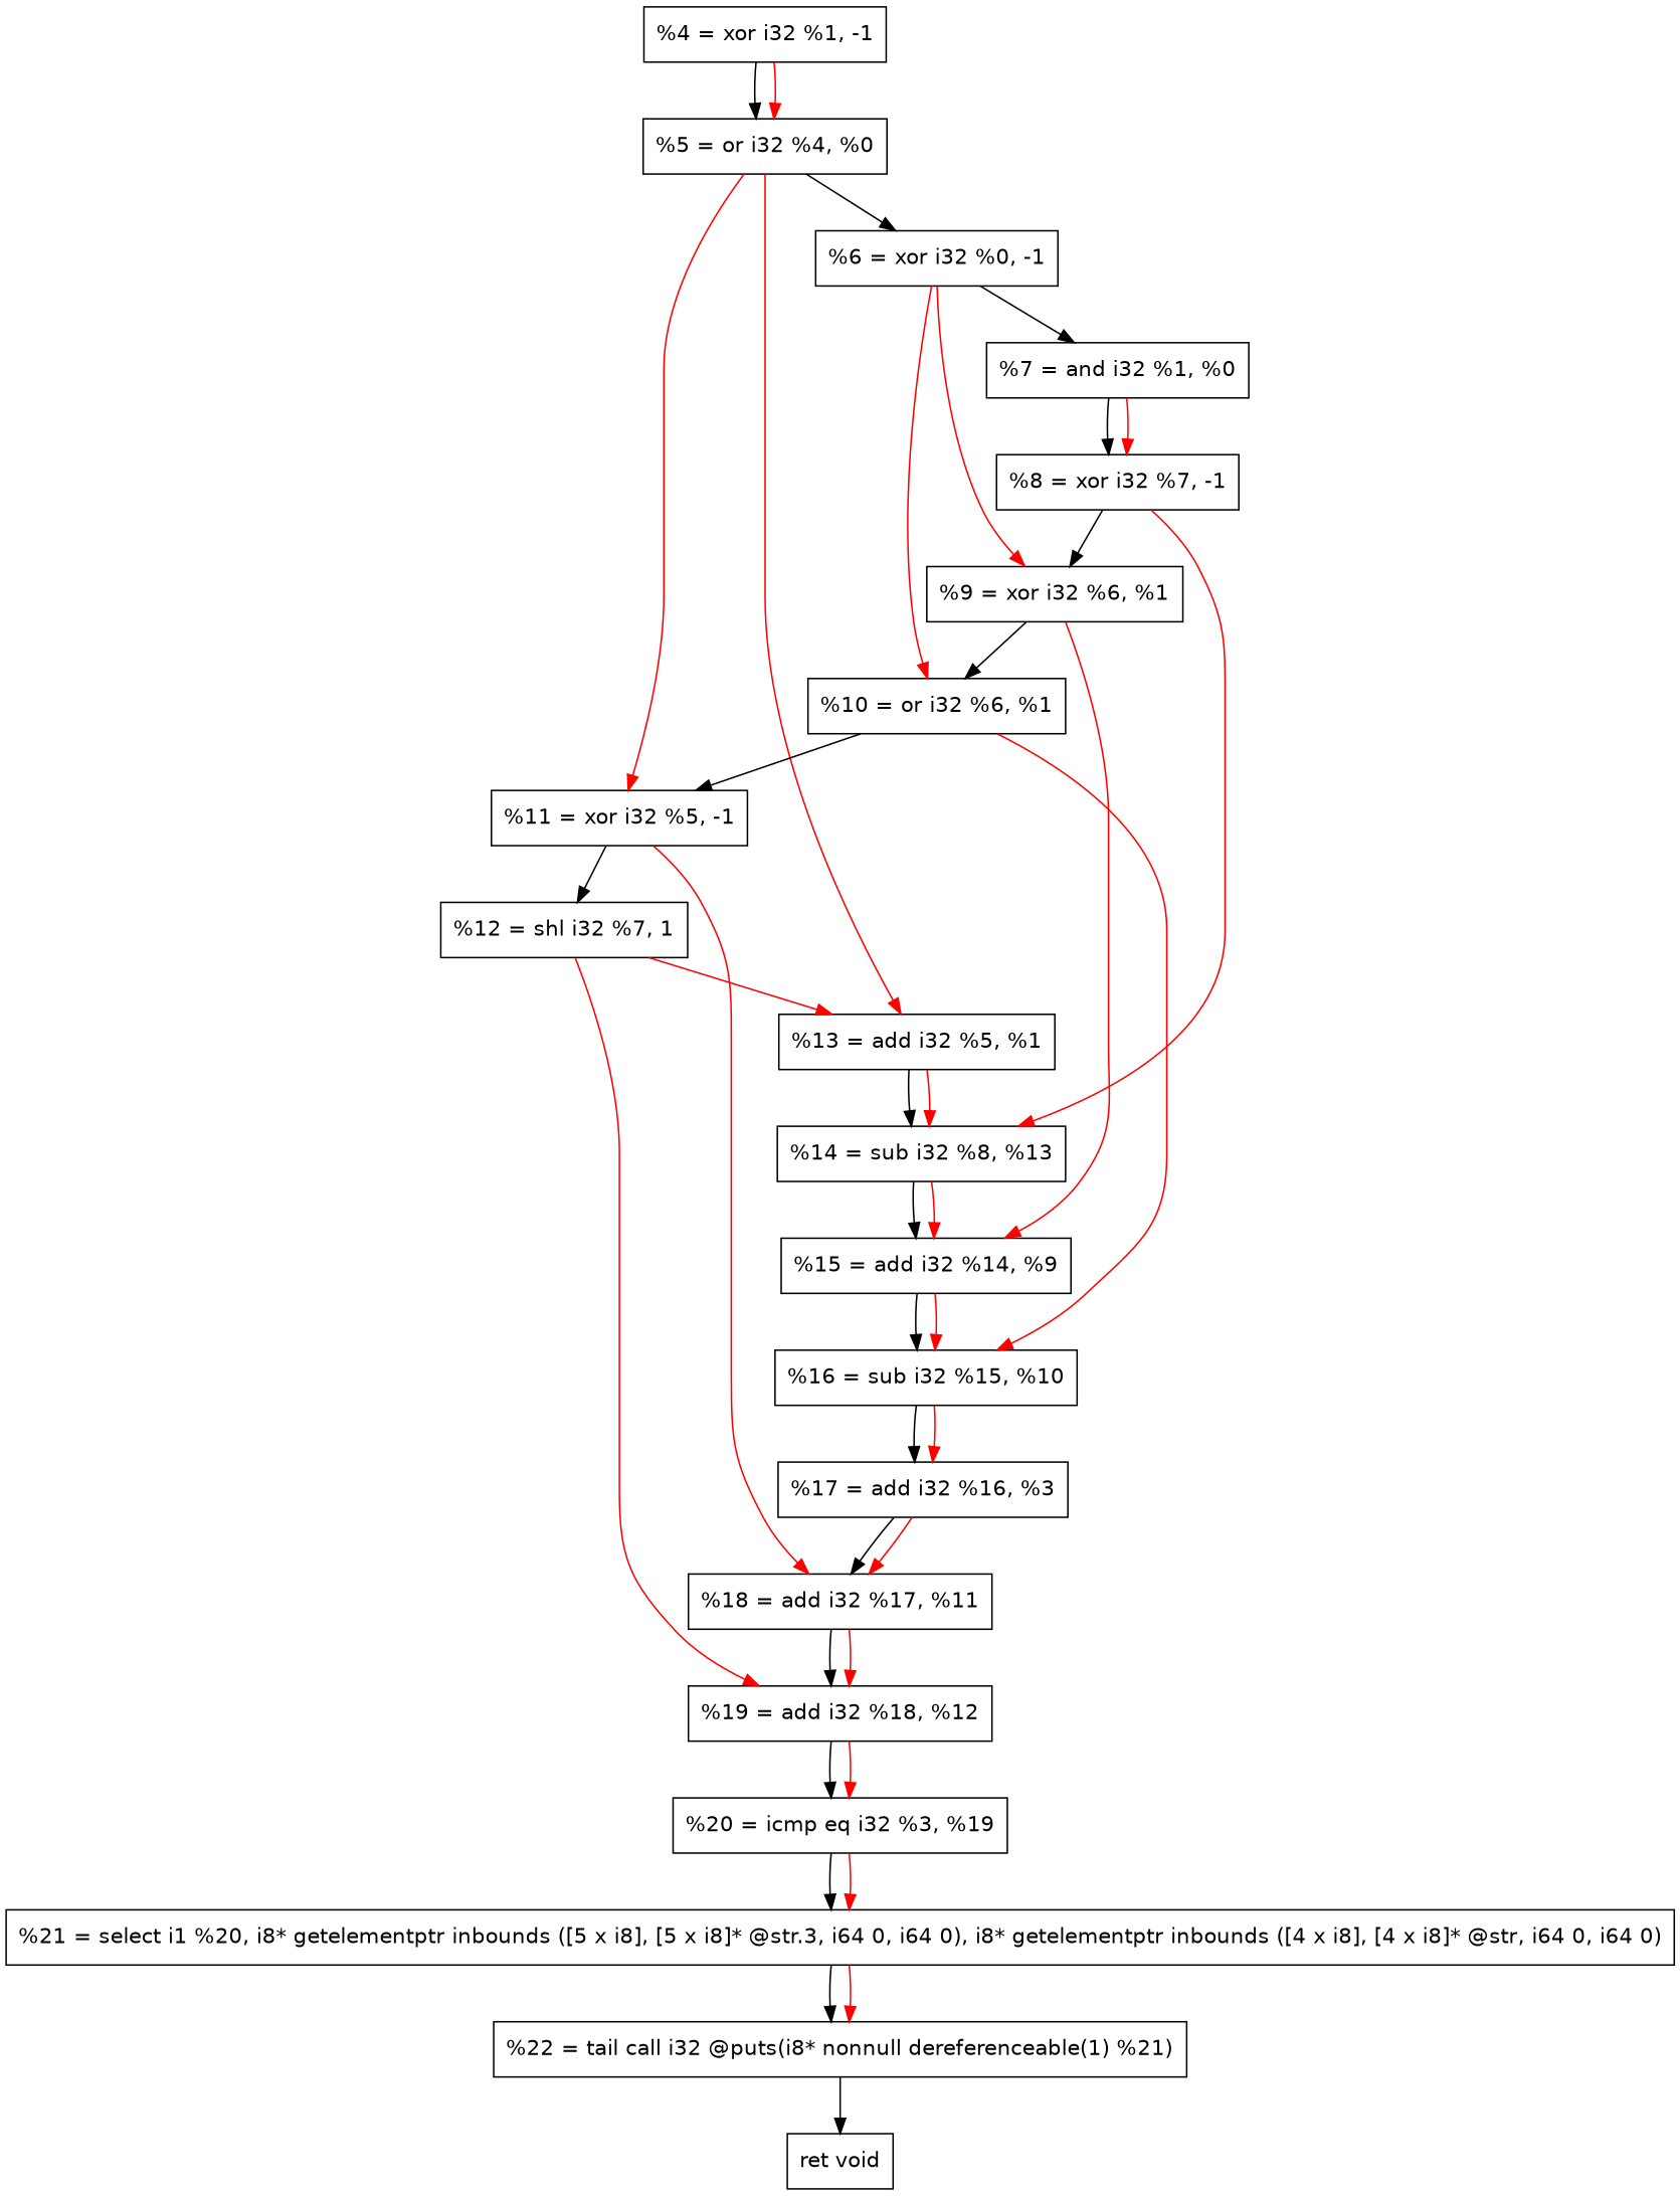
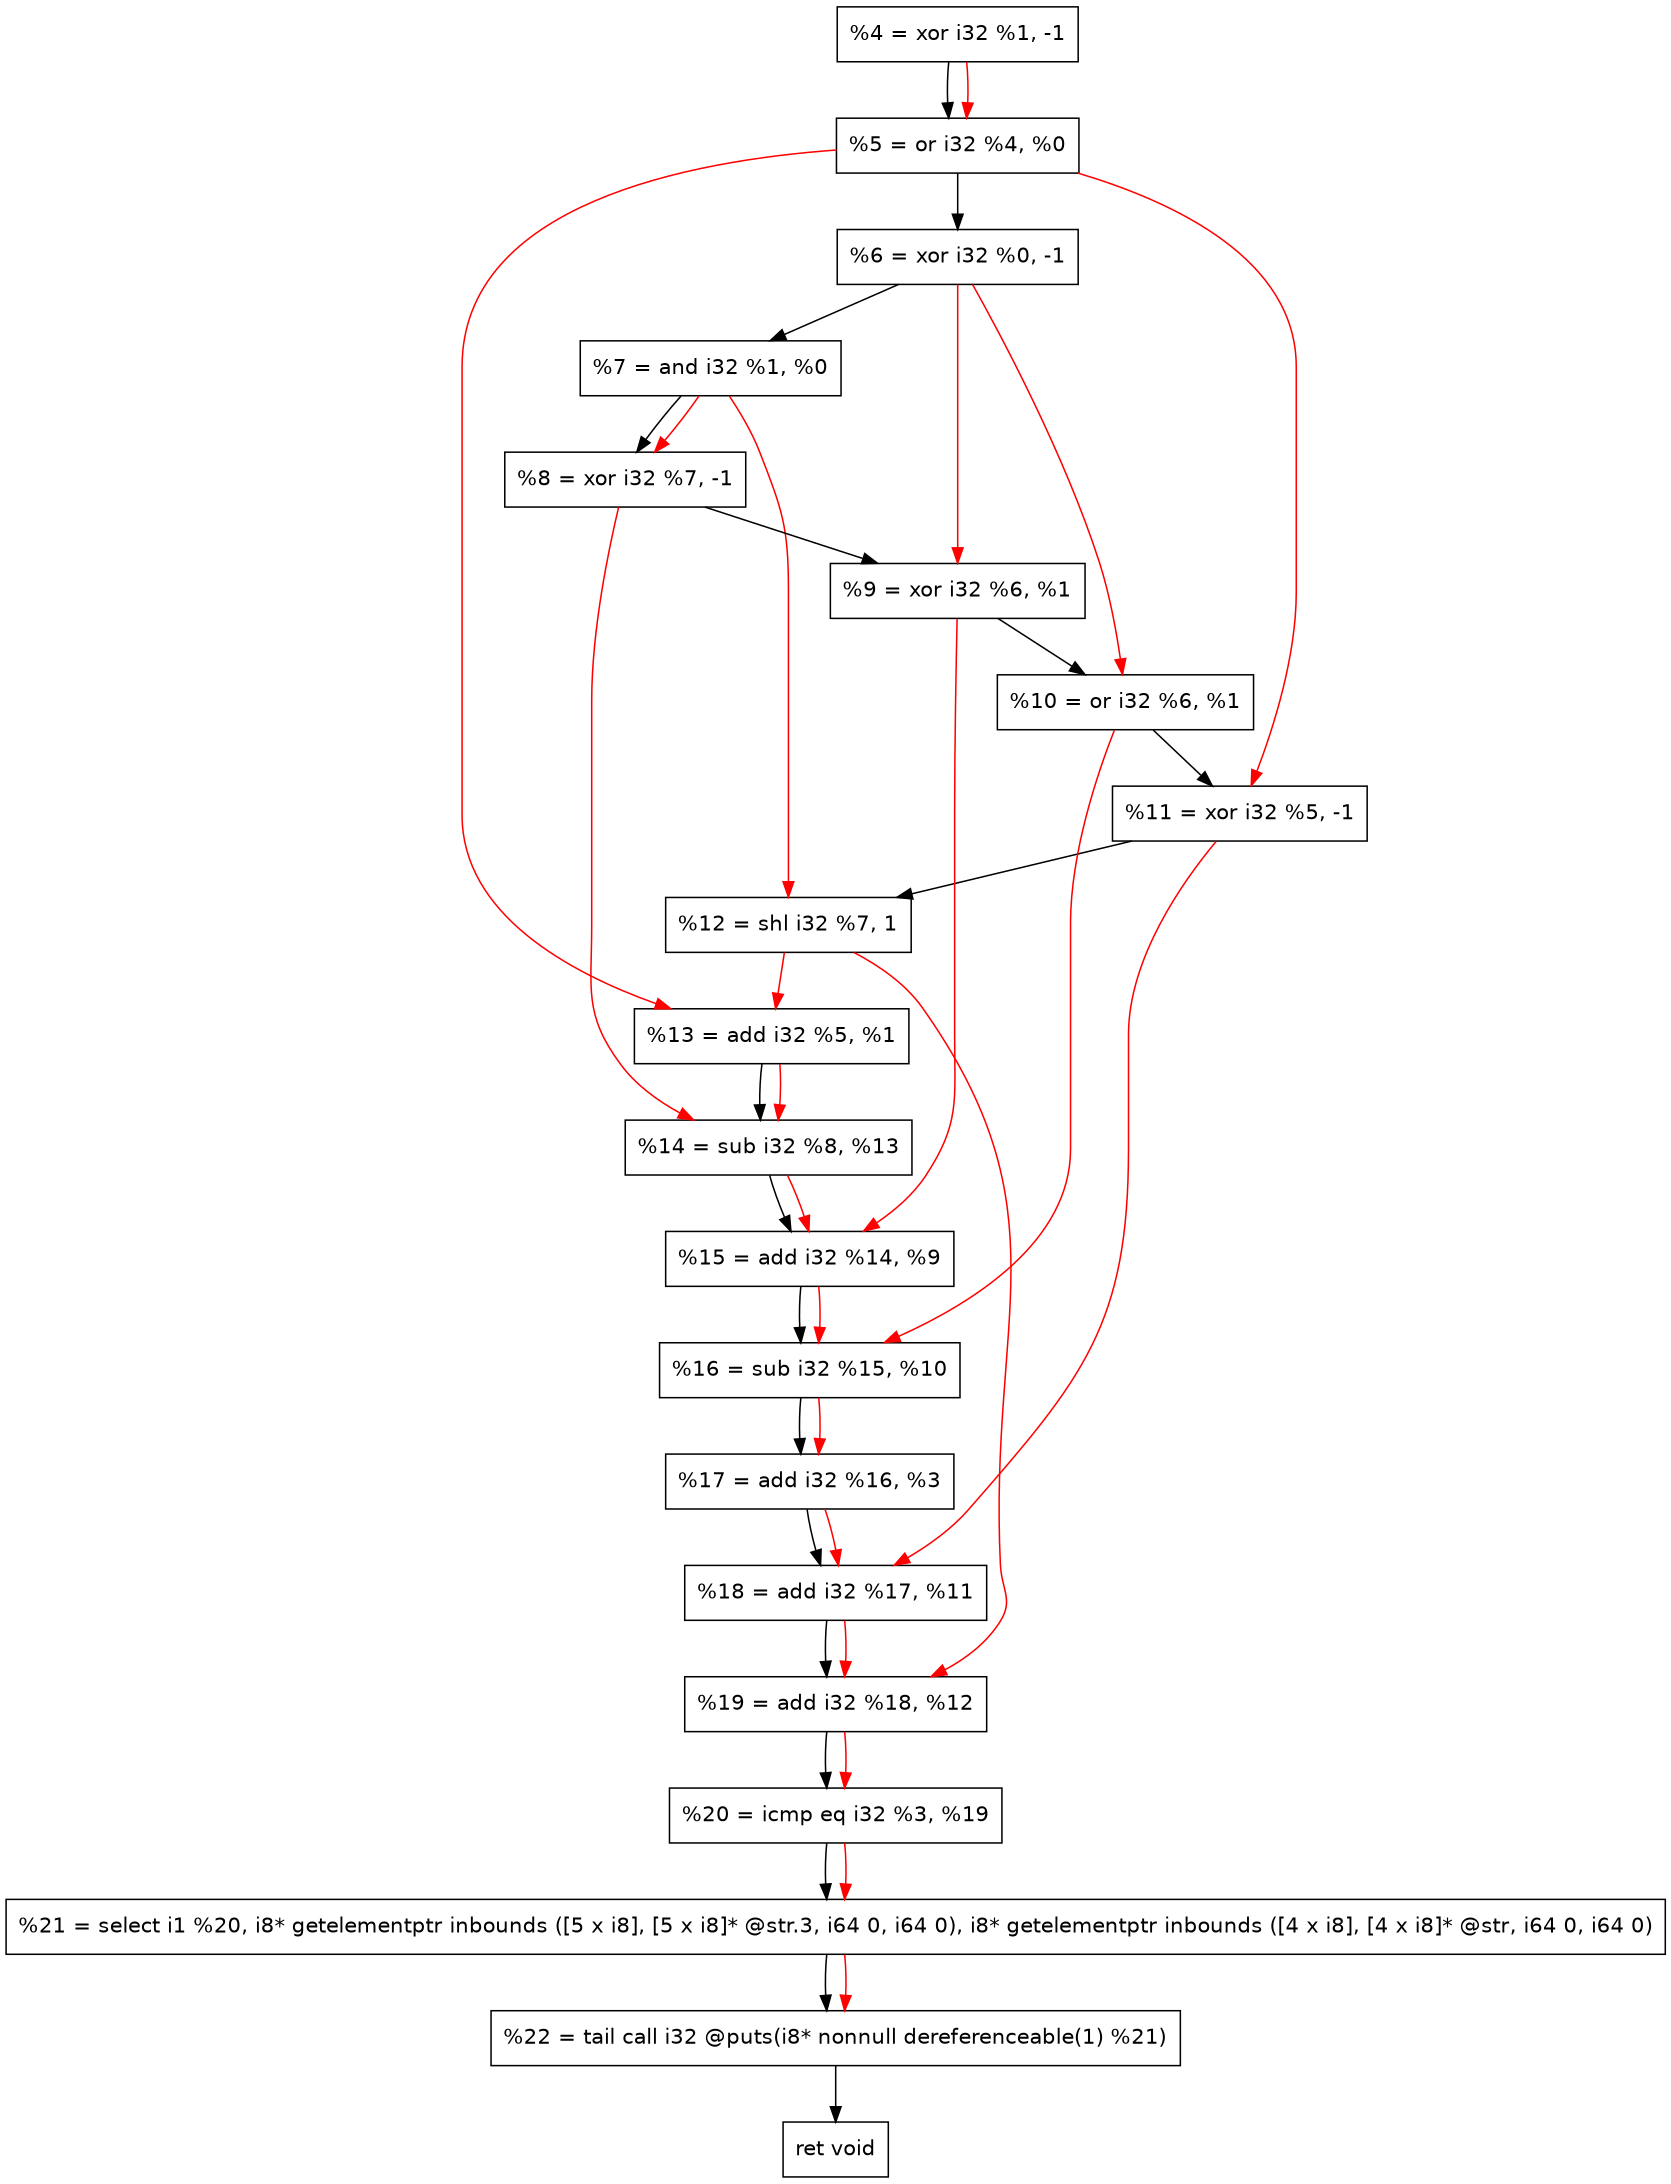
  digraph {
    fontname="DejaVu Sans"
    node [fontname="DejaVu Sans" shape=record]
    edge [fontname="DejaVu Sans" color=red]
    n1 [label="  %4 = xor i32 %1, -1"]
    n2 [label="  %5 = or i32 %4, %0"]
    n3 [label="  %17 = add i32 %16, %3"]
    n4 [label="  %18 = add i32 %17, %11"]
    n5 [label="  %20 = icmp eq i32 %3, %19"]
    n6 [label="  %21 = select i1 %20, i8* getelementptr inbounds ([5 x i8], [5 x i8]* @str.3, i64 0, i64 0), i8* getelementptr inbounds ([4 x i8], [4 x i8]* @str, i64 0, i64 0)"]
    n7 [label="  %6 = xor i32 %0, -1"]
    n8 [label="  %11 = xor i32 %5, -1"]
    n9 [label="  %13 = add i32 %5, %1"]
    n10 [label="  %7 = and i32 %1, %0"]
    n11 [label="  %9 = xor i32 %6, %1"]
    n12 [label="  %10 = or i32 %6, %1"]
    n13 [label="  %12 = shl i32 %7, 1"]
    n14 [label="  %14 = sub i32 %8, %13"]
    n15 [label="  %8 = xor i32 %7, -1"]
    n16 [label="  %15 = add i32 %14, %9"]
    n17 [label="  %16 = sub i32 %15, %10"]
    n18 [label="  %19 = add i32 %18, %12"]
    n19 [label="  %22 = tail call i32 @puts(i8* nonnull dereferenceable(1) %21)"]
    n20 [label="  ret void"]
    n1 -> n2 [color=""]
    n1 -> n2
    n2 -> n7 [color=""]
    n2 -> n8
    n2 -> n9
    n3 -> n4 [color=""]
    n3 -> n4
    n4 -> n18 [color=""]
    n4 -> n18
    n5 -> n6 [color=""]
    n5 -> n6
    n6 -> n19 [color=""]
    n6 -> n19
    n7 -> n10 [color=""]
    n7 -> n11
    n7 -> n12
    n8 -> n4
    n8 -> n13 [color=""]
    n9 -> n14 [color=""]
    n9 -> n14
+   n10 -> n13
    n10 -> n15 [color=""]
    n10 -> n15
    n11 -> n12 [color=""]
    n11 -> n16
    n12 -> n8 [color=""]
    n12 -> n17
    n13 -> n9
    n13 -> n18
    n14 -> n16 [color=""]
    n14 -> n16
    n15 -> n11 [color=""]
    n15 -> n14
    n16 -> n17 [color=""]
    n16 -> n17
    n17 -> n3 [color=""]
    n17 -> n3
    n18 -> n5 [color=""]
    n18 -> n5
    n19 -> n20 [color=""]
  }
